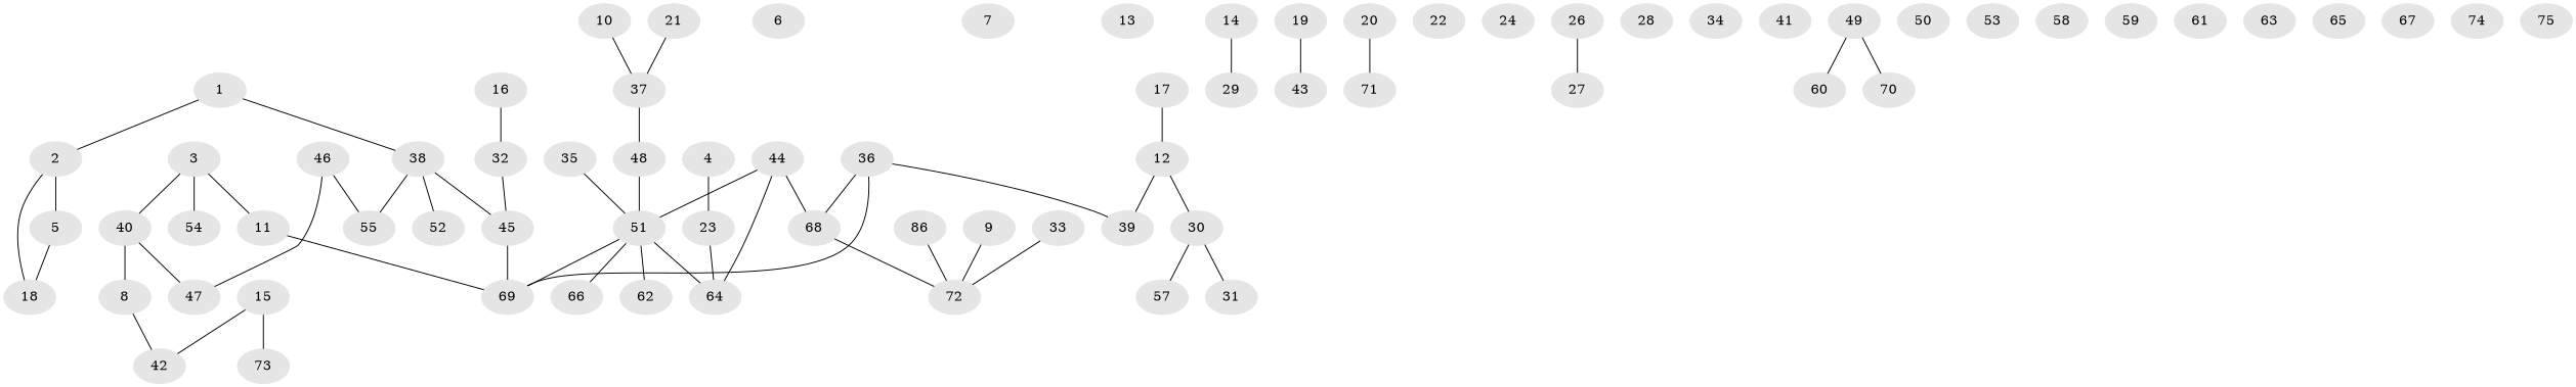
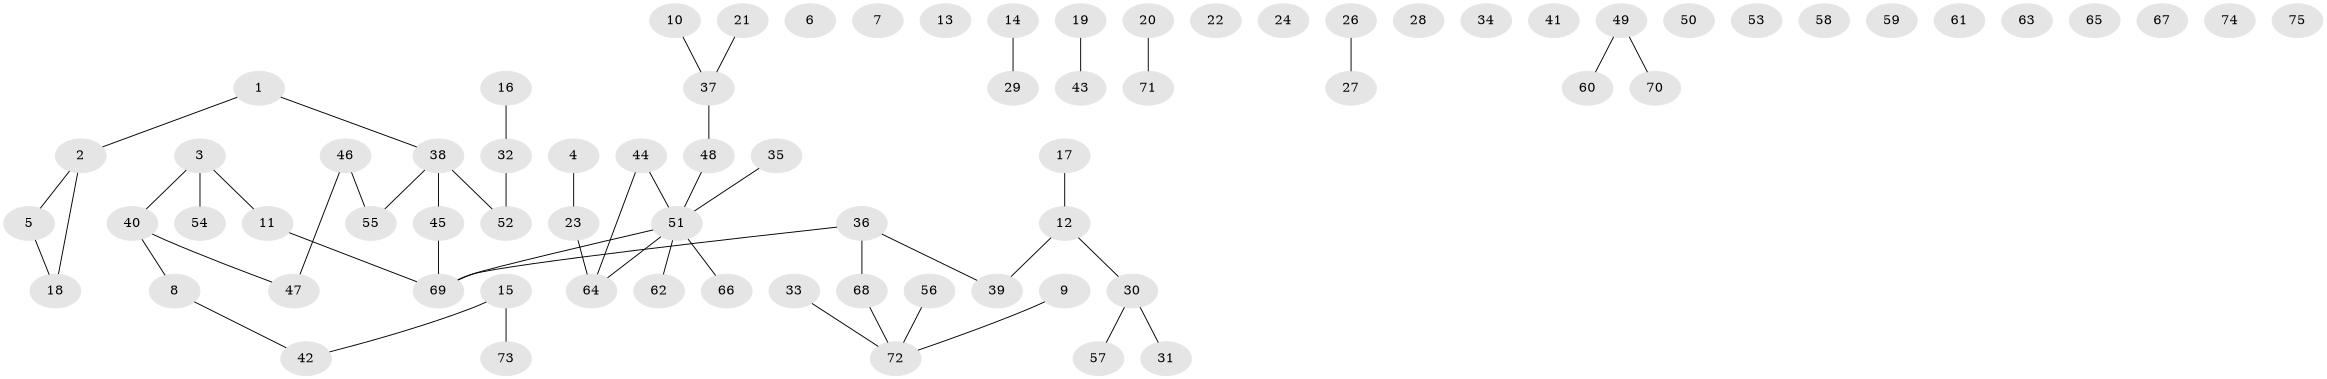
  graph {
    node [color=gray90 style=filled]
    1
    2
    38
    5
    18
    45
    52
    55
    3
    11
    40
    54
    69
    8
    47
    4
    23
    64
    6
    7
    42
    9
    72
    10
    37
    48
    12
    30
    39
    31
    57
    13
    14
    29
    15
    73
    16
    32
    17
    19
    43
    20
    71
    21
    22
    24
    26
    27
    68
    28
    33
    34
    35
    51
    36
    41
    44
    62
    66
    46
    49
    60
    70
    50
    53
-   56 [label=86]
+   56
    58
    59
    61
    63
    65
    67
    74
    75
    1 -- 2
    1 -- 38
    2 -- 5
    2 -- 18
    38 -- 45
    38 -- 52
    38 -- 55
    5 -- 18
    45 -- 69
    3 -- 11
    3 -- 40
    3 -- 54
    11 -- 69
    40 -- 8
    40 -- 47
    8 -- 42
    4 -- 23
    23 -- 64
    9 -- 72
    10 -- 37
    37 -- 48
    48 -- 51
    12 -- 30
    12 -- 39
    30 -- 31
    30 -- 57
    14 -- 29
    15 -- 42
    15 -- 73
    16 -- 32
-   32 -- 45
+   32 -- 52
    17 -- 12
    19 -- 43
    20 -- 71
    21 -- 37
    26 -- 27
    68 -- 72
    33 -- 72
    35 -- 51
    51 -- 69
    51 -- 64
    51 -- 62
    51 -- 66
    36 -- 69
    36 -- 39
    36 -- 68
    44 -- 64
-   44 -- 68
    44 -- 51
    46 -- 55
    46 -- 47
    49 -- 60
    49 -- 70
    56 -- 72
  }
